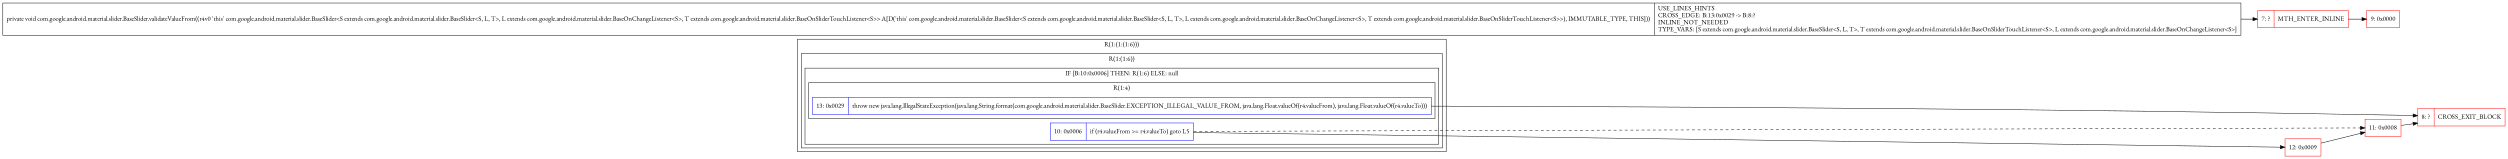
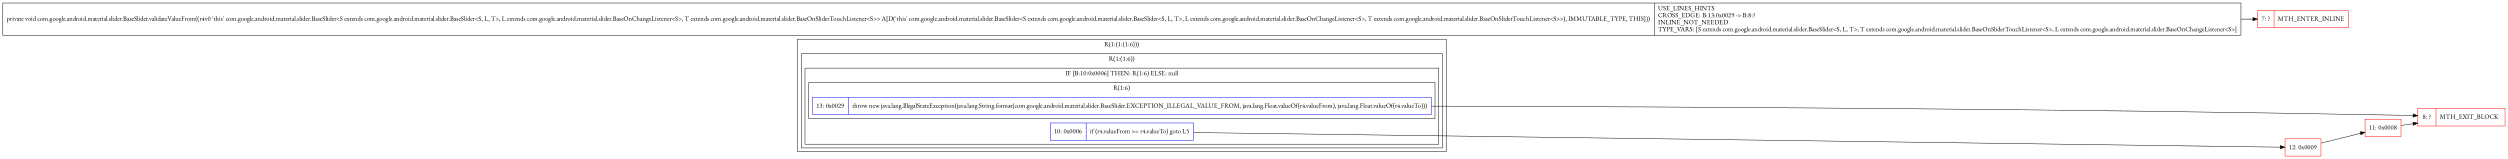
  digraph {
    fontname="EB Garamond"
    rankdir=LR
    node [color=red fontname="EB Garamond" shape=record]
    edge [fontname="EB Garamond"]
    n1 [color=blue label="{13\:\ 0x0029|throw new java.lang.IllegalStateException(java.lang.String.format(com.google.android.material.slider.BaseSlider.EXCEPTION_ILLEGAL_VALUE_FROM, java.lang.Float.valueOf(r4.valueFrom), java.lang.Float.valueOf(r4.valueTo)))\l}"]
    n2 [color=blue label="{10\:\ 0x0006|if (r4.valueFrom \>= r4.valueTo) goto L5\l}"]
-   n3 [label="{8\:\ ?|CROSS_EXIT_BLOCK\l}"]
+   n3 [label="{8\:\ ?|MTH_EXIT_BLOCK\l}"]
    n4 [label="{11\:\ 0x0008}"]
    n5 [label="{12\:\ 0x0009}"]
    n6 [label="{7\:\ ?|MTH_ENTER_INLINE\l}"]
-   n7 [label="{9\:\ 0x0000}"]
    n8 [label="{private void com.google.android.material.slider.BaseSlider.validateValueFrom((r4v0 'this' com.google.android.material.slider.BaseSlider\<S extends com.google.android.material.slider.BaseSlider\<S, L, T\>, L extends com.google.android.material.slider.BaseOnChangeListener\<S\>, T extends com.google.android.material.slider.BaseOnSliderTouchListener\<S\>\> A[D('this' com.google.android.material.slider.BaseSlider\<S extends com.google.android.material.slider.BaseSlider\<S, L, T\>, L extends com.google.android.material.slider.BaseOnChangeListener\<S\>, T extends com.google.android.material.slider.BaseOnSliderTouchListener\<S\>\>), IMMUTABLE_TYPE, THIS]))  | USE_LINES_HINTS\lCROSS_EDGE: B:13:0x0029 \-\> B:8:?\lINLINE_NOT_NEEDED\lTYPE_VARS: [S extends com.google.android.material.slider.BaseSlider\<S, L, T\>, T extends com.google.android.material.slider.BaseOnSliderTouchListener\<S\>, L extends com.google.android.material.slider.BaseOnChangeListener\<S\>]\l}" color=""]
    subgraph cluster_1 {
      label="R(1:(1:(1:6)))"
      subgraph cluster_2 {
        label="R(1:(1:6))"
        subgraph cluster_3 {
          label="IF [B:10:0x0006] THEN: R(1:6) ELSE: null"
          n2
          subgraph cluster_4 {
-           label="R(1:4)"
+           label="R(1:6)"
            n1
          }
        }
      }
    }
    n1 -> n3
-   n2 -> n4 [style=dashed]
    n2 -> n5
    n4 -> n3
    n5 -> n4
-   n6 -> n7
    n8 -> n6
  }
